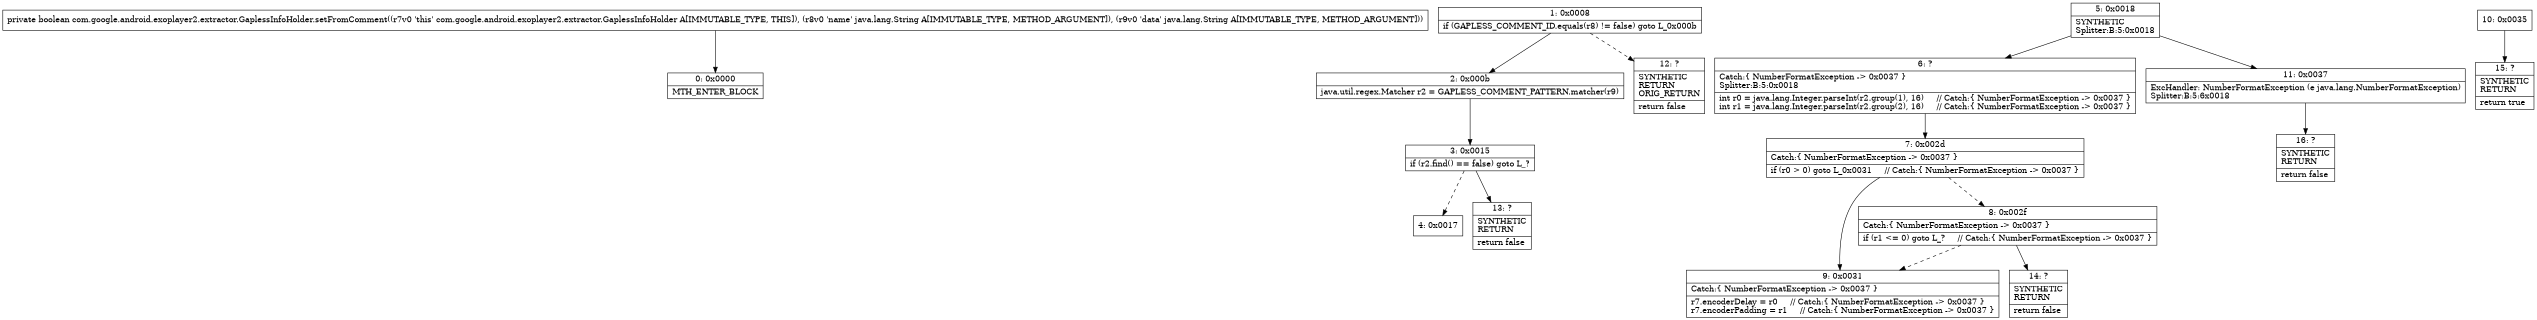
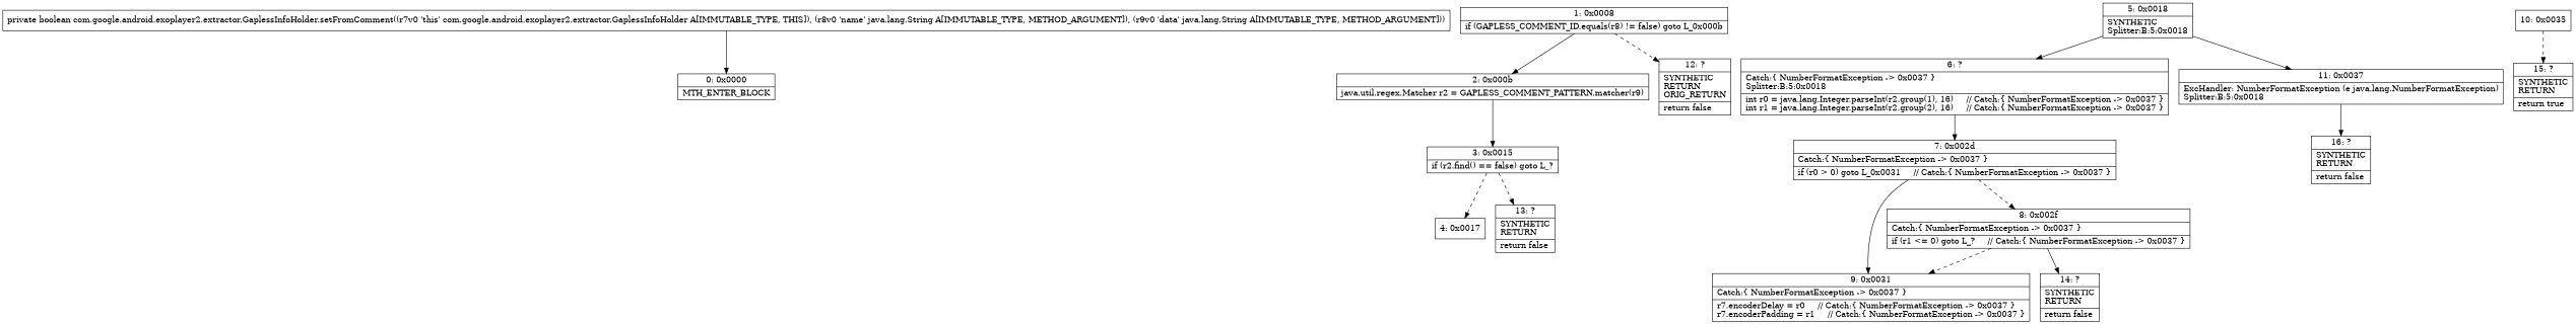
  digraph {
    node [shape=record]
    n1 [label="{0\:\ 0x0000|MTH_ENTER_BLOCK\l}"]
    n2 [label="{1\:\ 0x0008|if (GAPLESS_COMMENT_ID.equals(r8) != false) goto L_0x000b\l}"]
    n3 [label="{2\:\ 0x000b|java.util.regex.Matcher r2 = GAPLESS_COMMENT_PATTERN.matcher(r9)\l}"]
    n4 [label="{12\:\ ?|SYNTHETIC\lRETURN\lORIG_RETURN\l|return false\l}"]
    n5 [label="{3\:\ 0x0015|if (r2.find() == false) goto L_?\l}"]
    n6 [label="{4\:\ 0x0017}"]
    n7 [label="{13\:\ ?|SYNTHETIC\lRETURN\l|return false\l}"]
    n8 [label="{5\:\ 0x0018|SYNTHETIC\lSplitter:B:5:0x0018\l}"]
    n9 [label="{6\:\ ?|Catch:\{ NumberFormatException \-\> 0x0037 \}\lSplitter:B:5:0x0018\l|int r0 = java.lang.Integer.parseInt(r2.group(1), 16)     \/\/ Catch:\{ NumberFormatException \-\> 0x0037 \}\lint r1 = java.lang.Integer.parseInt(r2.group(2), 16)     \/\/ Catch:\{ NumberFormatException \-\> 0x0037 \}\l}"]
-   n10 [label="{11\:\ 0x0037|ExcHandler: NumberFormatException (e java.lang.NumberFormatException)\lSplitter:B:5:6x0018\l}"]
+   n10 [label="{11\:\ 0x0037|ExcHandler: NumberFormatException (e java.lang.NumberFormatException)\lSplitter:B:5:0x0018\l}"]
    n11 [label="{7\:\ 0x002d|Catch:\{ NumberFormatException \-\> 0x0037 \}\l|if (r0 \> 0) goto L_0x0031     \/\/ Catch:\{ NumberFormatException \-\> 0x0037 \}\l}"]
    n12 [label="{16\:\ ?|SYNTHETIC\lRETURN\l|return false\l}"]
    n13 [label="{8\:\ 0x002f|Catch:\{ NumberFormatException \-\> 0x0037 \}\l|if (r1 \<= 0) goto L_?     \/\/ Catch:\{ NumberFormatException \-\> 0x0037 \}\l}"]
    n14 [label="{9\:\ 0x0031|Catch:\{ NumberFormatException \-\> 0x0037 \}\l|r7.encoderDelay = r0     \/\/ Catch:\{ NumberFormatException \-\> 0x0037 \}\lr7.encoderPadding = r1     \/\/ Catch:\{ NumberFormatException \-\> 0x0037 \}\l}"]
    n15 [label="{14\:\ ?|SYNTHETIC\lRETURN\l|return false\l}"]
    n16 [label="{10\:\ 0x0035}"]
    n17 [label="{15\:\ ?|SYNTHETIC\lRETURN\l|return true\l}"]
    n18 [label="{private boolean com.google.android.exoplayer2.extractor.GaplessInfoHolder.setFromComment((r7v0 'this' com.google.android.exoplayer2.extractor.GaplessInfoHolder A[IMMUTABLE_TYPE, THIS]), (r8v0 'name' java.lang.String A[IMMUTABLE_TYPE, METHOD_ARGUMENT]), (r9v0 'data' java.lang.String A[IMMUTABLE_TYPE, METHOD_ARGUMENT])) }"]
    n2 -> n3
    n2 -> n4 [style=dashed]
    n3 -> n5
    n5 -> n6 [style=dashed]
-   n5 -> n7
+   n5 -> n7 [style=dashed]
    n8 -> n9
    n8 -> n10
    n9 -> n11
    n10 -> n12
    n11 -> n13 [style=dashed]
    n11 -> n14
    n13 -> n14 [style=dashed]
    n13 -> n15
-   n16 -> n17
+   n16 -> n17 [style=dashed]
    n18 -> n1
  }
